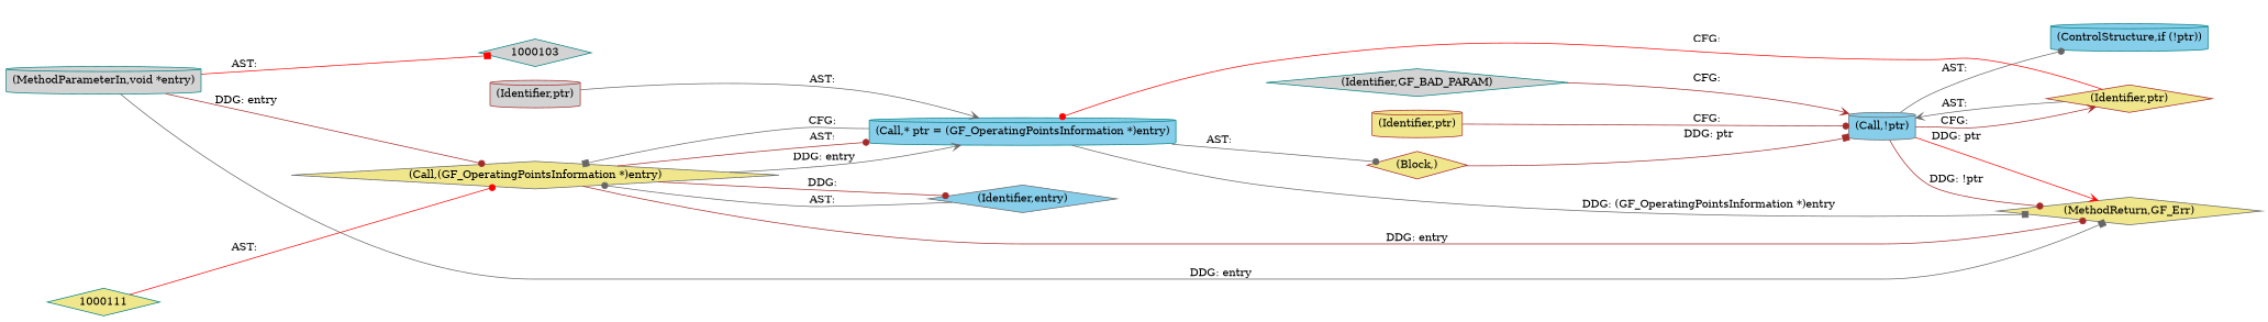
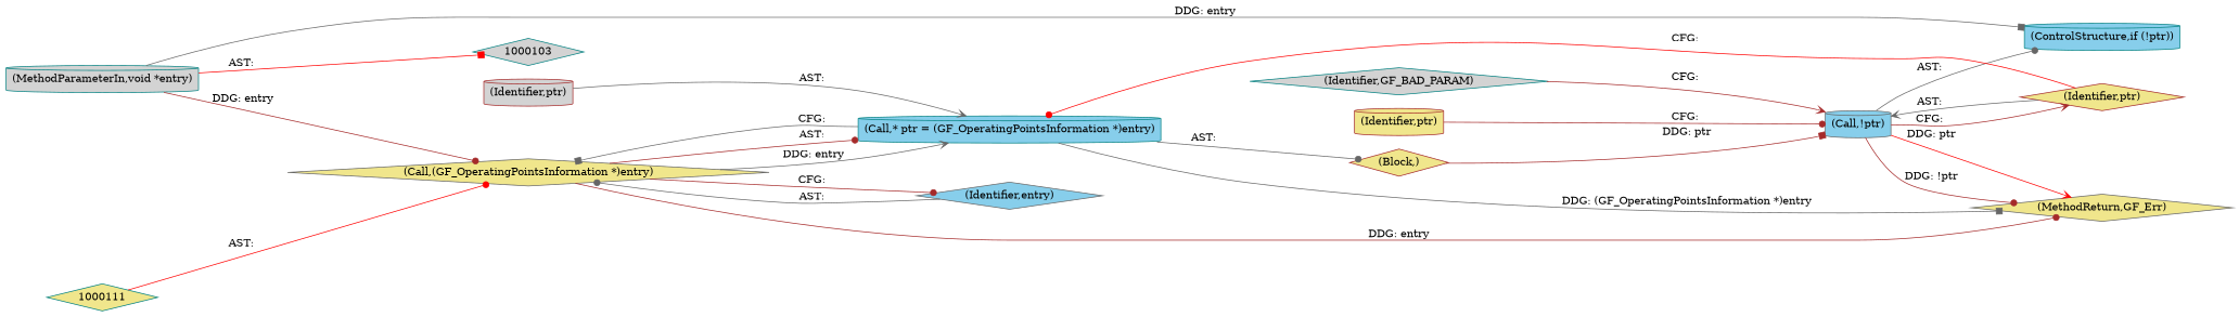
  digraph {
    rankdir=LR
    node [color=teal fillcolor=khaki shape=diamond style=filled]
    edge [arrowhead=dot color=brown]
    n1 [fillcolor=lightgrey label="(MethodParameterIn,void *entry)" shape=cylinder]
    n2 [color=gray40 label="(Call,(GF_OperatingPointsInformation *)entry)"]
    n3 [color=gray40 label="(MethodReturn,GF_Err)"]
    1000103 [fillcolor=lightgrey]
    n5 [fillcolor=skyblue label="(Call,* ptr = (GF_OperatingPointsInformation *)entry)" shape=cylinder]
    n6 [color=gray40 fillcolor=skyblue label="(Identifier,entry)"]
    n7 [color=brown label="(Block,)"]
    n8 [color=gray40 fillcolor=skyblue label="(Call,!ptr)" shape=cylinder]
    n9 [color=brown label="(Identifier,ptr)"]
    n10 [fillcolor=skyblue label="(ControlStructure,if (!ptr))" shape=cylinder]
    n11 [color=brown label="(Identifier,ptr)" shape=cylinder]
    n12 [fillcolor=lightgrey label="(Identifier,GF_BAD_PARAM)"]
    n13 [color=brown fillcolor=lightgrey label="(Identifier,ptr)" shape=cylinder]
    1000111
    n1 -> n2 [label="DDG: entry"]
-   n1 -> n3 [arrowhead=box color=gray40 label="DDG: entry"]
+   n1 -> n10 [arrowhead=box color=gray40 label="DDG: entry"]
    n1 -> 1000103 [arrowhead=box color=red label="AST: "]
    n2 -> n3 [label="DDG: entry"]
    n2 -> n5 [label="AST: "]
    n2 -> n5 [arrowhead=vee color=gray40 label="DDG: entry"]
-   n2 -> n6 [label="DDG: "]
+   n2 -> n6 [label="CFG: "]
    n5 -> n2 [arrowhead=box color=gray40 label="CFG: "]
    n5 -> n3 [arrowhead=box color=gray40 label="DDG: (GF_OperatingPointsInformation *)entry"]
    n5 -> n7 [color=gray40 label="AST: "]
    n6 -> n2 [color=gray40 label="AST: "]
    n7 -> n8 [arrowhead=box label="DDG: ptr"]
    n8 -> n3 [label="DDG: !ptr"]
    n8 -> n3 [arrowhead=vee color=red label="DDG: ptr"]
    n8 -> n9 [arrowhead=vee label="CFG: "]
    n8 -> n10 [color=gray40 label="AST: "]
    n9 -> n5 [color=red label="CFG: "]
    n9 -> n8 [arrowhead=vee color=gray40 label="AST: "]
    n11 -> n8 [label="CFG: "]
    n12 -> n8 [arrowhead=vee label="CFG: "]
    n13 -> n5 [arrowhead=vee color=gray40 label="AST: "]
    1000111 -> n2 [color=red label="AST: "]
  }
